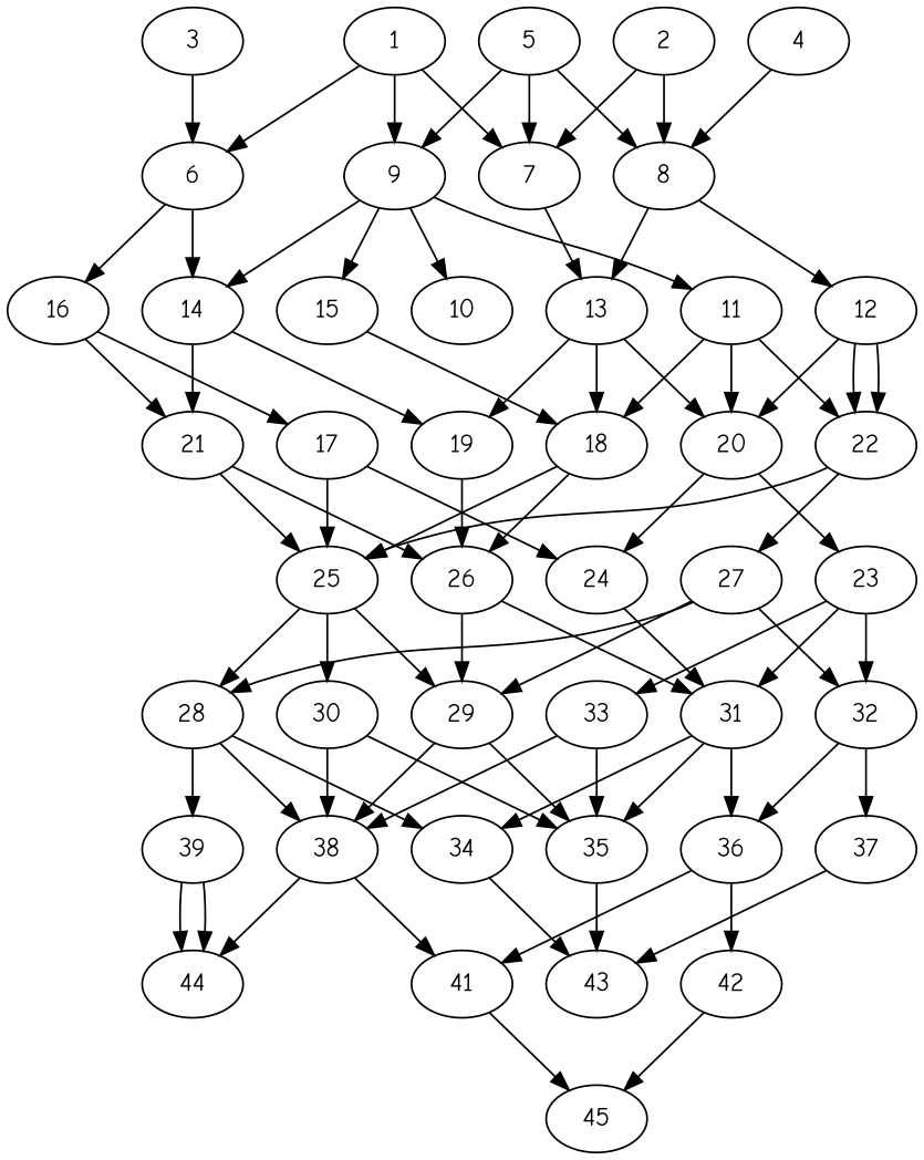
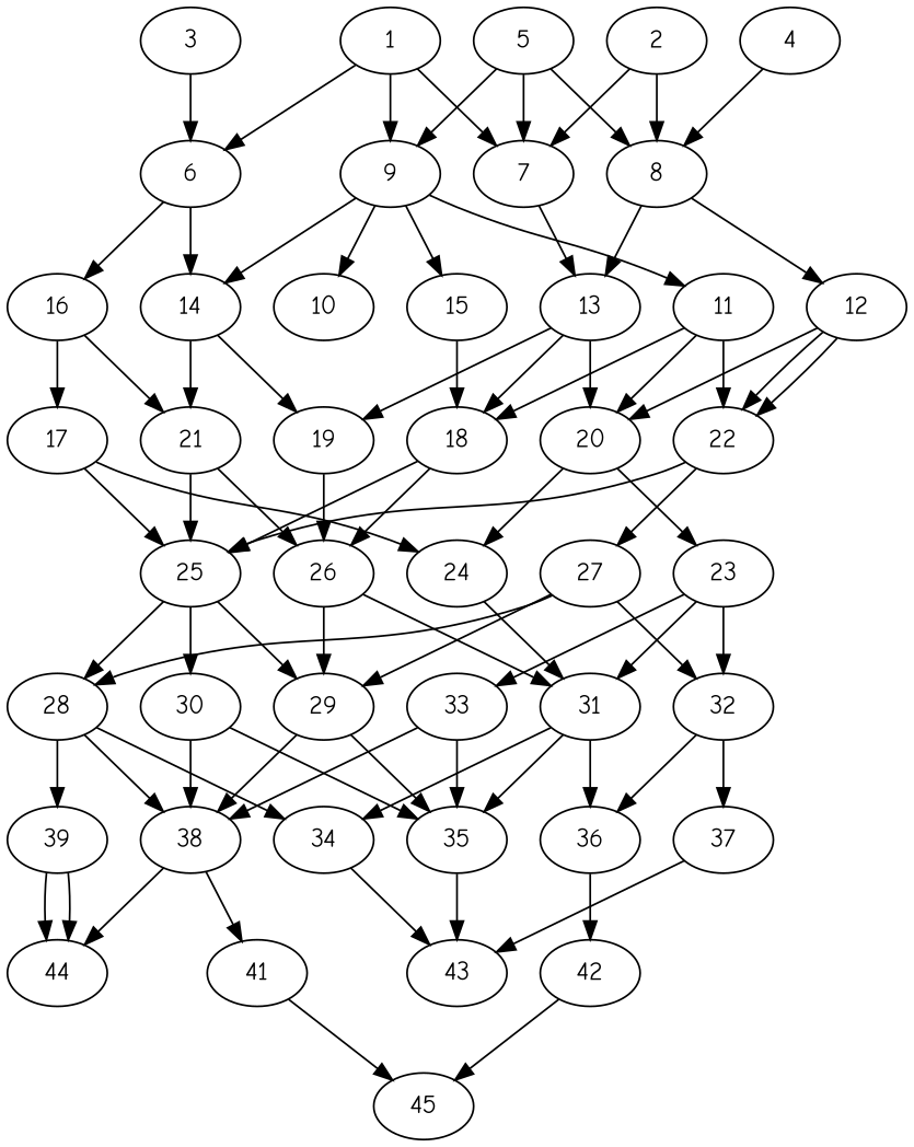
  digraph {
    fontname="Comic Neue"
    node [alpha=0.08 fontname="Comic Neue"]
    edge [fontname="Comic Neue"]
    1 [alpha=0.05 expect_size=22340608]
    6 [alpha=0.04 expect_size=43598848]
    7 [alpha=0.02 expect_size=44900352]
    9 [alpha=0.14 expect_size=31919104]
    14 [alpha=0.12 expect_size=48841728]
    16 [expect_size=29739008]
    13 [alpha=0.19 expect_size=44571648]
    10 [alpha=0.00 expect_size=14778368]
    11 [alpha=0.06 expect_size=12076032]
    15 [alpha=0.16 expect_size=27564032]
    19 [alpha=0.12 expect_size=14932992]
    21 [alpha=0.10 expect_size=49361920]
    17 [alpha=0.01 expect_size=39035904]
    18 [alpha=0.18 expect_size=44170240]
    20 [alpha=0.18 expect_size=49007616]
    22 [alpha=0.13 expect_size=16125952]
    2 [alpha=0.09 expect_size=31024128]
    8 [expect_size=6474752]
    12 [alpha=0.18 expect_size=24091648]
    3 [alpha=0.02 expect_size=34516992]
    4 [alpha=0.11 expect_size=18184192]
    5 [alpha=0.01 expect_size=6626304]
    26 [alpha=0.10 expect_size=29243392]
    25 [alpha=0.12 expect_size=37881856]
    24 [alpha=0.10 expect_size=9137152]
    23 [alpha=0.09 expect_size=12281856]
    27 [alpha=0.05 expect_size=48685056]
    28 [alpha=0.00 expect_size=50235392]
    29 [alpha=0.07 expect_size=46192640]
    30 [alpha=0.18 expect_size=28152832]
    31 [alpha=0.11 expect_size=22256640]
    32 [alpha=0.13 expect_size=45604864]
    33 [alpha=0.11 expect_size=29604864]
    34 [expect_size=50718720]
    35 [alpha=0.14 expect_size=27516928]
    36 [alpha=0.11 expect_size=8568832]
    38 [alpha=0.09 expect_size=43791360]
    39 [alpha=0.01 expect_size=44479488]
    37 [alpha=0.02 expect_size=32231424]
    43 [alpha=0.10 expect_size=18742272]
    41 [alpha=0.20 expect_size=8438784]
    42 [alpha=0.13 expect_size=35264512]
    44 [expect_size=45388800]
    45 [alpha=0.20 expect_size=17244160]
    1 -> 6
    1 -> 7
    1 -> 9
    6 -> 14
    6 -> 16
    7 -> 13
    9 -> 14
    9 -> 10
    9 -> 11
    9 -> 15
    14 -> 19
    14 -> 21
    16 -> 21
    16 -> 17
    13 -> 19
    13 -> 18
    13 -> 20
    11 -> 18
    11 -> 20
    11 -> 22
    15 -> 18
    19 -> 26
    21 -> 26
    21 -> 25
    17 -> 25
    17 -> 24
    18 -> 26
    18 -> 25
    20 -> 24
    20 -> 23
    22 -> 25
    22 -> 27
    2 -> 7
    2 -> 8
    8 -> 13
    8 -> 12
    12 -> 20
    12 -> 22
    12 -> 22
    3 -> 6
    4 -> 8
    5 -> 7
    5 -> 9
    5 -> 8
    26 -> 29
    26 -> 31
    25 -> 28
    25 -> 29
    25 -> 30
    24 -> 31
    23 -> 31
    23 -> 32
    23 -> 33
    27 -> 28
    27 -> 29
    27 -> 32
    28 -> 34
    28 -> 38
    28 -> 39
    29 -> 35
    29 -> 38
    30 -> 35
    30 -> 38
    31 -> 34
    31 -> 35
    31 -> 36
    32 -> 36
    32 -> 37
    33 -> 35
    33 -> 38
    34 -> 43
    35 -> 43
-   36 -> 41
    36 -> 42
    38 -> 41
    38 -> 44
    39 -> 44
    39 -> 44
    37 -> 43
    41 -> 45
    42 -> 45
  }
